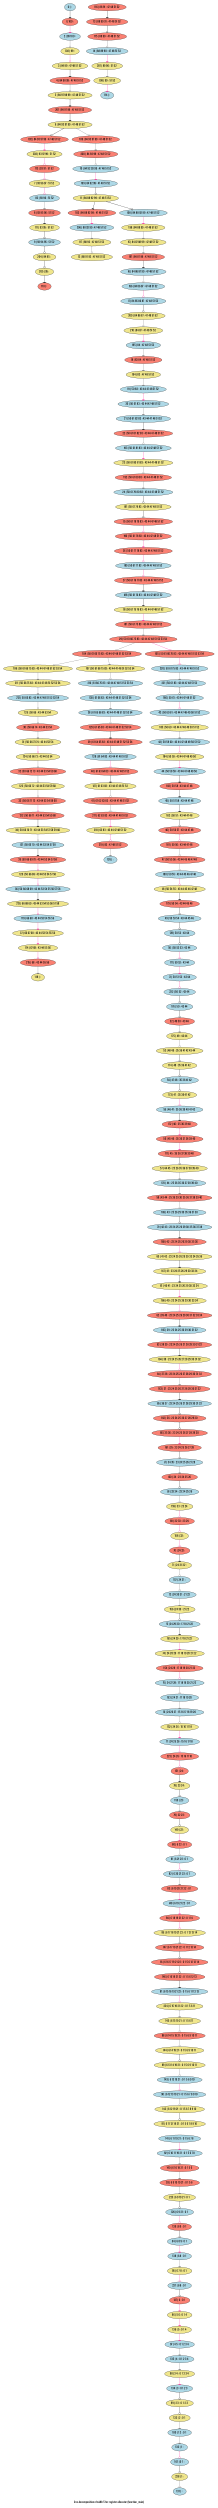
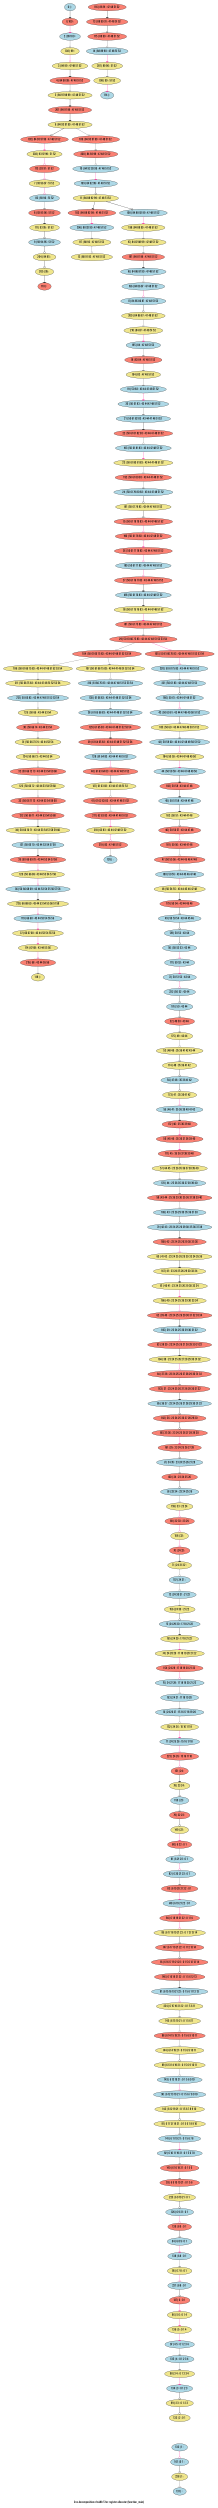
  digraph {
    fontname=Oswald
    label="Tree-decomposition of width 5 for register allocator (function _main)"
    node [fillcolor=lightblue fontname=Oswald style=filled]
    edge [arrowhead=odot color=black fontname=Oswald]
    n1 [label="0 | : "]
    n2 [fillcolor=salmon label="1 | 100 : "]
    n3 [label="2 | 99 100 : "]
    n4 [fillcolor=khaki label="202 | 99 : "]
    n5 [fillcolor=khaki label="3 | 84 99 : 47 48 51 52 "]
    n6 [fillcolor=salmon label="4 | 84 98 99 : 47 48 51 52 "]
    n7 [fillcolor=khaki label="5 | 84 97 98 99 : 47 48 51 52 "]
    n8 [fillcolor=salmon label="201 | 84 97 99 : 47 48 51 52 "]
    n9 [fillcolor=khaki label="6 | 84 93 97 99 : 47 48 51 52 "]
    n10 [fillcolor=salmon label="102 | 84 93 97 99 : 47 48 51 52 "]
    n11 [fillcolor=salmon label="109 | 84 93 97 99 : 47 48 51 52 "]
    n12 [fillcolor=khaki label="203 | 93 97 99 : 51 52 "]
    n13 [fillcolor=salmon label="200 | 84 93 99 : 47 48 51 52 "]
    n14 [fillcolor=khaki label="7 | 93 96 97 : 51 52 "]
    n15 [label="112 | 93 96 : 51 52 "]
    n16 [fillcolor=salmon label="8 | 93 95 96 : 51 52 "]
    n17 [fillcolor=khaki label="111 | 93 95 : 51 52 "]
    n18 [label="9 | 93 94 95 : 51 52 "]
    n19 [fillcolor=khaki label="204 | 94 95 : "]
    n20 [fillcolor=khaki label="205 | 95 : "]
    n21 [label="10 | 84 92 93 99 : 47 48 51 52 "]
    n22 [label="199 | 84 92 99 : 47 48 51 52 "]
    n23 [fillcolor=khaki label="11 | 84 88 92 99 : 47 48 51 52 "]
    n24 [fillcolor=salmon label="103 | 84 88 92 99 : 47 48 51 52 "]
    n25 [label="108 | 84 88 92 99 : 47 48 51 52 "]
    n26 [label="206 | 88 92 99 : 47 48 51 52 "]
    n27 [fillcolor=khaki label="198 | 84 88 99 : 47 48 51 52 "]
    n28 [fillcolor=khaki label="12 | 88 91 92 : 47 48 51 52 "]
    n29 [fillcolor=salmon label="116 | 88 91 : 47 48 51 52 "]
    n30 [fillcolor=salmon label="13 | 88 90 91 : 47 48 51 52 "]
    n31 [fillcolor=salmon label="115 | 88 90 : 47 48 51 52 "]
    n32 [label="14 | 88 89 90 : 47 48 51 52 "]
    n33 [fillcolor=khaki label="207 | 89 90 : 51 52 "]
    n34 [fillcolor=khaki label="208 | 90 : 51 52 "]
    n35 [fillcolor=khaki label="15 | 84 87 88 99 : 47 48 51 52 "]
    n36 [fillcolor=salmon label="197 | 84 87 99 : 47 48 51 52 "]
    n37 [label="16 | 84 86 87 99 : 47 48 51 52 "]
    n38 [label="196 | 84 86 87 : 47 48 51 52 "]
    n39 [label="17 | 84 85 86 87 : 47 48 51 52 "]
    n40 [fillcolor=khaki label="209 | 84 86 87 : 47 48 51 52 "]
    n41 [fillcolor=khaki label="210 | 84 87 : 47 48 51 52 "]
    n42 [fillcolor=salmon label="18 | 83 84 : 47 48 51 52 "]
    n43 [fillcolor=khaki label="194 | 83 : 47 48 51 52 "]
    n44 [label="19 | 50 83 : 43 44 47 48 51 52 "]
    n45 [label="20 | 50 61 83 : 43 44 47 48 51 52 "]
    n46 [label="21 | 50 61 82 83 : 43 44 47 48 51 52 "]
    n47 [fillcolor=salmon label="22 | 50 61 81 82 83 : 43 44 47 48 51 52 "]
    n48 [label="193 | 50 61 81 83 : 43 44 47 48 51 52 "]
    n49 [fillcolor=khaki label="23 | 50 61 80 81 83 : 43 44 47 48 51 52 "]
    n50 [fillcolor=salmon label="192 | 50 61 80 83 : 43 44 47 48 51 52 "]
    n51 [label="24 | 50 61 79 80 83 : 43 44 47 48 51 52 "]
    n52 [fillcolor=khaki label="191 | 50 61 79 83 : 43 44 47 48 51 52 "]
    n53 [fillcolor=salmon label="25 | 50 61 78 79 83 : 43 44 47 48 51 52 "]
    n54 [fillcolor=salmon label="190 | 50 61 78 83 : 43 44 47 48 51 52 "]
    n55 [fillcolor=salmon label="26 | 50 61 77 78 83 : 43 44 47 48 51 52 "]
    n56 [label="189 | 50 61 77 83 : 43 44 47 48 51 52 "]
    n57 [fillcolor=salmon label="27 | 50 61 76 77 83 : 43 44 47 48 51 52 "]
    n58 [label="188 | 50 61 76 83 : 43 44 47 48 51 52 "]
    n59 [fillcolor=khaki label="28 | 50 61 75 76 83 : 43 44 47 48 51 52 "]
    n60 [fillcolor=salmon label="187 | 50 61 75 83 : 43 44 47 48 51 52 "]
    n61 [fillcolor=salmon label="29 | 50 61 66 75 83 : 43 44 47 48 51 52 53 54 "]
    n62 [fillcolor=salmon label="104 | 50 61 66 75 83 : 43 44 47 48 51 52 53 54 "]
    n63 [fillcolor=salmon label="105 | 50 61 66 75 83 : 43 44 47 48 51 52 53 54 "]
    n64 [fillcolor=khaki label="106 | 50 61 66 75 83 : 43 44 47 48 51 52 53 54 "]
    n65 [fillcolor=khaki label="107 | 50 61 66 75 83 : 43 44 47 48 51 52 53 54 "]
    n66 [label="220 | 50 61 75 83 : 43 44 47 48 51 52 "]
    n67 [fillcolor=salmon label="30 | 50 66 74 : 43 44 53 54 "]
    n68 [fillcolor=khaki label="31 | 50 66 73 74 : 43 44 53 54 "]
    n69 [fillcolor=khaki label="124 | 50 66 73 : 43 44 53 54 "]
    n70 [fillcolor=salmon label="32 | 50 66 72 73 : 43 44 53 54 59 60 "]
    n71 [fillcolor=khaki label="123 | 50 66 72 : 43 44 53 54 59 60 "]
    n72 [fillcolor=salmon label="33 | 50 66 71 72 : 43 44 53 54 59 60 "]
    n73 [fillcolor=salmon label="122 | 50 66 71 : 43 44 53 54 59 60 "]
    n74 [fillcolor=khaki label="34 | 50 66 70 71 : 43 44 53 54 57 58 59 60 "]
    n75 [label="121 | 50 66 70 : 43 44 53 54 57 58 "]
    n76 [fillcolor=salmon label="35 | 50 66 69 70 : 43 44 53 54 57 58 "]
    n77 [fillcolor=khaki label="120 | 50 66 69 : 43 44 53 54 57 58 "]
    n78 [label="36 | 50 66 68 69 : 43 44 53 54 55 56 57 58 "]
    n79 [fillcolor=khaki label="213 | 66 68 69 : 43 44 53 54 55 56 57 58 "]
    n80 [label="119 | 66 68 : 43 44 53 54 55 56 "]
    n81 [fillcolor=khaki label="37 | 66 67 68 : 43 44 53 54 55 56 "]
    n82 [fillcolor=khaki label="214 | 67 68 : 43 44 55 56 "]
    n83 [fillcolor=salmon label="215 | 68 : 43 44 55 56 "]
    n84 [label="38 | 61 65 66 83 : 43 44 47 48 51 52 53 54 "]
    n85 [fillcolor=salmon label="129 | 61 65 83 : 43 44 47 48 51 52 53 54 "]
    n86 [fillcolor=salmon label="39 | 61 64 65 83 : 43 44 47 48 51 52 53 54 "]
    n87 [label="128 | 61 64 83 : 43 44 47 48 51 52 "]
    n88 [fillcolor=salmon label="40 | 61 63 64 83 : 43 44 47 48 51 52 "]
    n89 [fillcolor=khaki label="127 | 61 63 83 : 43 44 47 48 51 52 "]
    n90 [fillcolor=salmon label="41 | 61 62 63 83 : 43 44 47 48 51 52 "]
    n91 [fillcolor=salmon label="217 | 62 63 83 : 43 44 47 48 51 52 "]
    n92 [fillcolor=khaki label="218 | 63 83 : 43 44 47 48 51 52 "]
    n93 [label="42 | 50 60 61 : 43 44 47 48 49 50 51 52 "]
    n94 [fillcolor=khaki label="185 | 50 60 : 43 44 47 48 49 50 51 52 "]
    n95 [label="43 | 50 59 60 : 43 44 47 48 49 50 51 52 "]
    n96 [fillcolor=khaki label="184 | 50 59 : 43 44 47 48 49 50 "]
    n97 [label="44 | 50 58 59 : 43 44 47 48 49 50 "]
    n98 [fillcolor=salmon label="183 | 50 58 : 43 44 47 48 "]
    n99 [label="45 | 50 57 58 : 43 44 47 48 "]
    n100 [fillcolor=khaki label="182 | 50 57 : 43 44 47 48 "]
    n101 [fillcolor=salmon label="46 | 50 56 57 : 43 44 47 48 "]
    n102 [fillcolor=salmon label="181 | 50 56 : 43 44 47 48 "]
    n103 [fillcolor=salmon label="47 | 50 55 56 : 43 44 45 46 47 48 "]
    n104 [label="180 | 50 55 : 43 44 45 46 47 48 "]
    n105 [fillcolor=khaki label="48 | 50 54 55 : 43 44 45 46 47 48 "]
    n106 [fillcolor=salmon label="179 | 50 54 : 43 44 45 46 "]
    n107 [label="49 | 50 53 54 : 43 44 45 46 "]
    n108 [label="178 | 50 53 : 43 44 "]
    n109 [label="50 | 50 52 53 : 43 44 "]
    n110 [label="177 | 50 52 : 43 44 "]
    n111 [label="51 | 50 51 52 : 43 44 "]
    n112 [label="222 | 50 52 : 43 44 "]
    n113 [label="176 | 50 : 43 44 "]
    n114 [fillcolor=salmon label="52 | 49 50 : 43 44 "]
    n115 [fillcolor=khaki label="175 | 49 : 43 44 "]
    n116 [fillcolor=khaki label="53 | 48 49 : 35 36 41 42 43 44 "]
    n117 [fillcolor=khaki label="174 | 48 : 35 36 41 42 "]
    n118 [label="54 | 47 48 : 35 36 41 42 "]
    n119 [fillcolor=khaki label="173 | 47 : 35 36 41 42 "]
    n120 [label="55 | 46 47 : 35 36 39 40 41 42 "]
    n121 [fillcolor=salmon label="172 | 46 : 35 36 39 40 "]
    n122 [fillcolor=salmon label="56 | 45 46 : 35 36 37 38 39 40 "]
    n123 [fillcolor=salmon label="171 | 45 : 35 36 37 38 39 40 "]
    n124 [fillcolor=khaki label="57 | 44 45 : 25 26 35 36 37 38 39 40 "]
    n125 [label="170 | 44 : 25 26 35 36 37 38 39 40 "]
    n126 [fillcolor=salmon label="58 | 43 44 : 25 26 29 30 35 36 37 38 39 40 "]
    n127 [label="169 | 43 : 25 26 29 30 35 36 37 38 "]
    n128 [label="59 | 42 43 : 23 24 25 26 29 30 35 36 37 38 "]
    n129 [fillcolor=salmon label="168 | 42 : 23 24 25 26 29 30 35 36 "]
    n130 [fillcolor=khaki label="60 | 41 42 : 23 24 25 26 29 30 33 34 35 36 "]
    n131 [fillcolor=khaki label="167 | 41 : 23 24 25 26 29 30 33 34 "]
    n132 [fillcolor=khaki label="61 | 40 41 : 23 24 25 26 29 30 33 34 "]
    n133 [fillcolor=khaki label="166 | 40 : 23 24 25 26 29 30 33 34 "]
    n134 [fillcolor=salmon label="62 | 39 40 : 23 24 25 26 29 30 31 32 33 34 "]
    n135 [label="165 | 39 : 23 24 25 26 29 30 31 32 "]
    n136 [fillcolor=salmon label="63 | 38 39 : 23 24 25 26 27 28 29 30 31 32 "]
    n137 [fillcolor=khaki label="164 | 38 : 23 24 25 26 27 28 29 30 31 32 "]
    n138 [fillcolor=salmon label="64 | 37 38 : 23 24 25 26 27 28 29 30 31 32 "]
    n139 [fillcolor=salmon label="163 | 37 : 23 24 25 26 27 28 29 30 31 32 "]
    n140 [label="65 | 36 37 : 23 24 25 26 27 28 29 30 31 32 "]
    n141 [fillcolor=salmon label="162 | 36 : 23 24 25 26 27 28 29 30 "]
    n142 [fillcolor=salmon label="66 | 35 36 : 23 24 25 26 27 28 29 30 "]
    n143 [fillcolor=salmon label="161 | 35 : 23 24 25 26 27 28 "]
    n144 [label="67 | 34 35 : 23 24 25 26 27 28 "]
    n145 [fillcolor=salmon label="160 | 34 : 23 24 25 26 "]
    n146 [label="68 | 33 34 : 23 24 25 26 "]
    n147 [fillcolor=khaki label="159 | 33 : 23 24 "]
    n148 [fillcolor=salmon label="69 | 32 33 : 23 24 "]
    n149 [fillcolor=khaki label="158 | 32 : "]
    n150 [fillcolor=salmon label="70 | 24 32 : "]
    n151 [fillcolor=khaki label="71 | 24 31 32 : "]
    n152 [label="157 | 24 31 : "]
    n153 [label="72 | 24 30 31 : 21 22 "]
    n154 [fillcolor=khaki label="156 | 24 30 : 21 22 "]
    n155 [label="73 | 24 29 30 : 17 18 21 22 "]
    n156 [fillcolor=khaki label="155 | 24 29 : 17 18 21 22 "]
    n157 [fillcolor=khaki label="74 | 24 28 29 : 17 18 19 20 21 22 "]
    n158 [fillcolor=salmon label="154 | 24 28 : 17 18 19 20 21 22 "]
    n159 [label="75 | 24 27 28 : 17 18 19 20 21 22 "]
    n160 [label="153 | 24 27 : 17 18 19 20 "]
    n161 [label="76 | 24 26 27 : 15 16 17 18 19 20 "]
    n162 [fillcolor=khaki label="152 | 24 26 : 15 16 17 18 "]
    n163 [label="77 | 24 25 26 : 15 16 17 18 "]
    n164 [fillcolor=salmon label="223 | 24 26 : 15 16 17 18 "]
    n165 [fillcolor=salmon label="151 | 24 : "]
    n166 [fillcolor=khaki label="78 | 23 24 : "]
    n167 [label="150 | 23 : "]
    n168 [fillcolor=salmon label="79 | 22 23 : "]
    n169 [fillcolor=khaki label="149 | 22 : "]
    n170 [fillcolor=salmon label="80 | 6 22 : 0 1 "]
    n171 [label="81 | 6 21 22 : 0 1 "]
    n172 [label="82 | 6 20 21 22 : 0 1 "]
    n173 [fillcolor=salmon label="83 | 6 19 20 21 22 : 0 1 "]
    n174 [label="148 | 6 19 21 22 : 0 1 "]
    n175 [fillcolor=salmon label="84 | 6 18 19 21 22 : 0 1 14 "]
    n176 [fillcolor=khaki label="85 | 6 17 18 19 21 22 : 0 1 12 13 14 "]
    n177 [fillcolor=salmon label="147 | 6 17 19 21 22 : 0 1 12 13 14 "]
    n178 [fillcolor=salmon label="86 | 6 16 17 19 21 22 : 0 1 5 6 12 13 14 "]
    n179 [fillcolor=salmon label="146 | 6 16 19 21 22 : 0 1 5 6 12 13 "]
    n180 [label="87 | 6 15 16 19 21 22 : 0 1 5 6 11 12 13 "]
    n181 [fillcolor=khaki label="224 | 6 15 19 21 22 : 0 1 5 6 11 "]
    n182 [fillcolor=khaki label="145 | 6 15 19 21 : 0 1 5 6 11 "]
    n183 [fillcolor=salmon label="88 | 6 14 15 19 21 : 0 1 5 6 9 10 11 "]
    n184 [fillcolor=khaki label="144 | 6 14 19 21 : 0 1 5 6 9 10 11 "]
    n185 [fillcolor=khaki label="89 | 6 13 14 19 21 : 0 1 5 6 9 10 11 "]
    n186 [label="143 | 6 13 19 21 : 0 1 5 6 9 10 "]
    n187 [label="90 | 6 12 13 19 21 : 0 1 5 6 7 8 9 10 "]
    n188 [fillcolor=khaki label="142 | 6 12 19 21 : 0 1 5 6 7 8 9 10 "]
    n189 [fillcolor=khaki label="91 | 6 11 12 19 21 : 0 1 5 6 7 8 9 10 "]
    n190 [label="141 | 6 11 19 21 : 0 1 5 6 7 8 "]
    n191 [label="92 | 6 10 11 19 21 : 0 1 5 6 7 8 "]
    n192 [fillcolor=salmon label="140 | 6 10 19 21 : 0 1 5 6 "]
    n193 [fillcolor=salmon label="93 | 6 9 10 19 21 : 0 1 5 6 "]
    n194 [fillcolor=khaki label="225 | 6 9 19 21 : 0 1 "]
    n195 [label="226 | 6 9 21 : 0 1 "]
    n196 [label="94 | 6 8 9 : 0 1 "]
    n197 [label="138 | 6 8 : 0 1 "]
    n198 [fillcolor=khaki label="95 | 6 7 8 : 0 1 "]
    n199 [label="227 | 6 8 : 0 1 "]
    n200 [fillcolor=salmon label="137 | 6 : 0 1 "]
    n201 [fillcolor=khaki label="96 | 5 6 : 0 1 4 "]
    n202 [fillcolor=khaki label="136 | 5 : 0 1 4 "]
    n203 [label="97 | 4 5 : 0 1 2 3 4 "]
    n204 [label="135 | 4 : 0 1 2 3 4 "]
    n205 [fillcolor=khaki label="98 | 3 4 : 0 1 2 3 4 "]
    n206 [label="134 | 3 : 0 1 2 3 "]
    n207 [fillcolor=khaki label="99 | 2 3 : 0 1 2 3 "]
    n208 [fillcolor=khaki label="133 | 2 : 0 1 "]
-   n209 [label="100 | 1 2 : 0 1 "]
    n210 [label="132 | 1 : "]
    n211 [label="101 | 0 1 : "]
    n212 [fillcolor=khaki label="228 | 1 : "]
    n213 [label="131 | : "]
    n214 [fillcolor=salmon label="113 | 93 97 : 51 52 "]
    n215 [fillcolor=khaki label="117 | 88 92 : 47 48 51 52 "]
    n216 [fillcolor=khaki label="211 | 50 66 75 83 : 43 44 47 48 51 52 53 54 "]
    n217 [label="216 | 61 66 75 83 : 43 44 47 48 51 52 53 54 "]
    n218 [label="221 | 50 61 83 : 43 44 47 48 51 52 "]
    n219 [label="212 | 50 66 83 : 43 44 47 48 51 52 53 54 "]
    n220 [label="130 | 61 66 83 : 43 44 47 48 51 52 53 54 "]
    n221 [fillcolor=salmon label="110 | : "]
    n222 [label="114 | : "]
    n223 [fillcolor=khaki label="118 | : "]
    n224 [fillcolor=khaki label="125 | 50 66 : 43 44 53 54 "]
    n225 [label="126 | : "]
    n226 [fillcolor=salmon label="139 | 6 9 : 0 1 "]
    n227 [label="186 | 50 61 : 43 44 47 48 51 52 "]
    n228 [label="195 | 84 : 47 48 51 52 "]
    n229 [fillcolor=salmon label="219 | 83 : 47 48 51 52 "]
    n1 -> n2 [arrowhead=tee]
    n2 -> n3 [arrowhead=tee color=deeppink]
    n3 -> n4 [color=gray40]
    n4 -> n5 [color=deeppink]
    n5 -> n6 [arrowhead=tee]
    n6 -> n7 [color=gray40]
    n7 -> n8 [arrowhead=tee]
    n8 -> n9 [arrowhead=tee]
    n9 -> n10
    n9 -> n11 [color=gray40]
    n10 -> n12 [arrowhead=tee color=deeppink]
    n11 -> n13 [arrowhead=tee color=gray40]
    n12 -> n214 [color=deeppink]
    n13 -> n21 [color=gray40]
    n14 -> n15 [color=deeppink]
    n15 -> n16 [arrowhead=tee color=gray40]
    n16 -> n17 [arrowhead=tee]
    n17 -> n18
    n18 -> n19
    n19 -> n20
    n20 -> n221 [arrowhead=tee]
    n21 -> n22 [arrowhead=tee color=deeppink]
    n22 -> n23
    n23 -> n24 [arrowhead=tee]
    n23 -> n25
    n24 -> n26 [arrowhead=tee color=deeppink]
    n25 -> n27 [arrowhead=tee color=deeppink]
    n26 -> n215 [arrowhead=tee color=gray40]
    n27 -> n35 [arrowhead=tee color=gray40]
    n29 -> n30 [arrowhead=tee]
    n30 -> n31
    n31 -> n32 [color=gray40]
    n32 -> n33 [arrowhead=tee color=deeppink]
    n33 -> n34 [arrowhead=tee color=gray40]
    n34 -> n222 [arrowhead=tee color=deeppink]
    n35 -> n36 [arrowhead=tee color=gray40]
    n36 -> n37 [arrowhead=tee]
    n37 -> n38 [color=gray40]
    n38 -> n39 [color=deeppink]
    n39 -> n40
    n40 -> n41 [color=gray40]
    n41 -> n228 [arrowhead=tee color=deeppink]
    n42 -> n43 [arrowhead=tee color=gray40]
    n43 -> n44 [arrowhead=tee color=gray40]
    n44 -> n45 [arrowhead=tee color=deeppink]
    n45 -> n46 [arrowhead=tee color=gray40]
    n46 -> n47 [arrowhead=tee]
    n47 -> n48 [color=gray40]
    n48 -> n49 [arrowhead=tee color=deeppink]
    n49 -> n50 [color=gray40]
    n50 -> n51 [arrowhead=tee color=gray40]
    n51 -> n52
    n52 -> n53
    n53 -> n54 [color=deeppink]
    n54 -> n55 [arrowhead=tee color=deeppink]
    n55 -> n56 [color=deeppink]
    n56 -> n57 [color=deeppink]
    n57 -> n58 [arrowhead=tee]
    n58 -> n59 [arrowhead=tee]
    n59 -> n60 [arrowhead=tee color=deeppink]
    n60 -> n61 [arrowhead=tee color=gray40]
    n61 -> n62 [color=gray40]
    n61 -> n63 [color=deeppink]
    n62 -> n64 [color=gray40]
    n62 -> n65 [arrowhead=tee color=gray40]
    n63 -> n66 [color=deeppink]
    n64 -> n216 [arrowhead=tee color=gray40]
    n65 -> n217 [color=gray40]
    n66 -> n218 [arrowhead=tee color=gray40]
    n67 -> n68 [arrowhead=tee color=gray40]
    n68 -> n69 [color=deeppink]
    n69 -> n70 [color=gray40]
    n70 -> n71 [color=gray40]
    n71 -> n72 [color=gray40]
    n72 -> n73 [color=deeppink]
    n73 -> n74 [arrowhead=tee]
    n74 -> n75 [color=gray40]
    n75 -> n76 [arrowhead=tee]
    n76 -> n77 [color=deeppink]
    n77 -> n78 [color=deeppink]
    n78 -> n79 [arrowhead=tee]
    n79 -> n80 [color=deeppink]
    n80 -> n81 [arrowhead=tee color=deeppink]
    n81 -> n82 [arrowhead=tee color=deeppink]
    n82 -> n83 [color=deeppink]
    n83 -> n223 [arrowhead=tee color=gray40]
    n84 -> n85 [color=gray40]
    n85 -> n86 [arrowhead=tee]
    n86 -> n87
    n87 -> n88 [color=deeppink]
    n88 -> n89 [arrowhead=tee]
    n89 -> n90 [color=gray40]
    n90 -> n91 [color=gray40]
    n91 -> n92 [arrowhead=tee color=deeppink]
    n92 -> n229 [color=deeppink]
    n93 -> n94
    n94 -> n95 [arrowhead=tee color=gray40]
    n95 -> n96 [color=deeppink]
    n96 -> n97 [arrowhead=tee color=deeppink]
    n97 -> n98 [arrowhead=tee]
    n98 -> n99 [arrowhead=tee]
    n99 -> n100 [arrowhead=tee]
    n100 -> n101
    n101 -> n102 [color=deeppink]
    n102 -> n103 [color=gray40]
    n103 -> n104 [color=gray40]
    n104 -> n105 [color=deeppink]
    n105 -> n106 [arrowhead=tee]
    n106 -> n107
    n107 -> n108
    n108 -> n109
    n109 -> n110 [color=deeppink]
    n110 -> n111 [arrowhead=tee color=deeppink]
    n111 -> n112 [color=deeppink]
    n112 -> n113
    n113 -> n114
    n114 -> n115 [arrowhead=tee color=gray40]
    n115 -> n116 [color=gray40]
    n116 -> n117
    n117 -> n118
    n118 -> n119
    n119 -> n120 [color=deeppink]
    n120 -> n121 [arrowhead=tee]
    n121 -> n122 [arrowhead=tee color=deeppink]
    n122 -> n123 [arrowhead=tee color=deeppink]
    n123 -> n124
    n124 -> n125 [arrowhead=tee color=gray40]
    n125 -> n126 [arrowhead=tee color=gray40]
    n126 -> n127 [color=gray40]
    n127 -> n128
    n128 -> n129 [arrowhead=tee]
    n129 -> n130 [color=deeppink]
    n130 -> n131 [arrowhead=tee]
    n131 -> n132 [arrowhead=tee]
    n132 -> n133 [arrowhead=tee color=deeppink]
    n133 -> n134 [color=deeppink]
    n134 -> n135 [arrowhead=tee]
    n135 -> n136 [color=deeppink]
    n136 -> n137 [arrowhead=tee]
    n137 -> n138 [color=deeppink]
    n138 -> n139 [arrowhead=tee color=gray40]
    n139 -> n140 [arrowhead=tee]
    n140 -> n141
    n141 -> n142
    n142 -> n143 [arrowhead=tee color=deeppink]
    n143 -> n144
    n144 -> n145 [arrowhead=tee color=gray40]
    n145 -> n146
    n146 -> n147 [color=gray40]
    n147 -> n148 [color=deeppink]
    n148 -> n149 [color=deeppink]
    n149 -> n150 [color=deeppink]
    n150 -> n151 [arrowhead=tee]
    n151 -> n152 [color=gray40]
    n152 -> n153 [color=gray40]
    n153 -> n154 [arrowhead=tee color=gray40]
    n154 -> n155
    n155 -> n156 [arrowhead=tee]
    n156 -> n157 [arrowhead=tee color=deeppink]
    n157 -> n158 [color=deeppink]
    n158 -> n159 [color=deeppink]
    n159 -> n160 [color=gray40]
    n160 -> n161 [arrowhead=tee color=gray40]
    n161 -> n162 [color=gray40]
    n162 -> n163 [arrowhead=tee color=deeppink]
    n163 -> n164 [color=deeppink]
    n164 -> n165 [color=deeppink]
    n165 -> n166 [arrowhead=tee]
    n166 -> n167
    n167 -> n168 [arrowhead=tee color=gray40]
    n168 -> n169
    n169 -> n170 [arrowhead=tee color=deeppink]
    n170 -> n171 [color=gray40]
    n171 -> n172 [color=deeppink]
    n172 -> n173 [arrowhead=tee color=gray40]
    n173 -> n174 [arrowhead=tee color=deeppink]
    n174 -> n175 [arrowhead=tee color=deeppink]
    n175 -> n176 [color=deeppink]
    n176 -> n177
    n177 -> n178
    n178 -> n179
    n179 -> n180 [arrowhead=tee]
    n180 -> n181 [color=deeppink]
    n181 -> n182 [arrowhead=tee color=gray40]
    n182 -> n183 [color=gray40]
    n183 -> n184 [color=gray40]
    n184 -> n185
    n185 -> n186 [color=gray40]
    n186 -> n187 [color=deeppink]
    n187 -> n188 [color=gray40]
    n188 -> n189
+   n189 -> n190
    n190 -> n191 [arrowhead=tee color=deeppink]
    n191 -> n192 [arrowhead=tee color=gray40]
    n192 -> n193 [arrowhead=tee color=gray40]
    n193 -> n194 [arrowhead=tee color=gray40]
    n194 -> n195
    n195 -> n226 [color=deeppink]
    n196 -> n197 [arrowhead=tee color=deeppink]
    n197 -> n198 [arrowhead=tee color=gray40]
    n198 -> n199 [color=deeppink]
    n199 -> n200
    n200 -> n201 [arrowhead=tee color=deeppink]
    n201 -> n202 [arrowhead=tee color=deeppink]
    n202 -> n203 [arrowhead=tee color=deeppink]
    n203 -> n204 [arrowhead=tee color=gray40]
    n204 -> n205 [arrowhead=tee color=gray40]
    n205 -> n206 [arrowhead=tee color=deeppink]
    n206 -> n207
    n207 -> n208
-   n208 -> n209 [arrowhead=tee color=gray40]
-   n209 -> n210 [arrowhead=tee color=gray40]
    n210 -> n211 [color=deeppink]
    n211 -> n212
    n212 -> n213 [color=gray40]
    n214 -> n14 [color=deeppink]
    n215 -> n28 [color=gray40]
    n216 -> n219 [arrowhead=tee color=gray40]
    n217 -> n220
    n218 -> n227
    n219 -> n224 [color=gray40]
    n220 -> n84 [arrowhead=tee color=gray40]
    n224 -> n67 [color=gray40]
    n226 -> n196
    n227 -> n93 [color=deeppink]
    n228 -> n42 [arrowhead=tee color=gray40]
    n229 -> n225 [arrowhead=tee color=gray40]
  }
